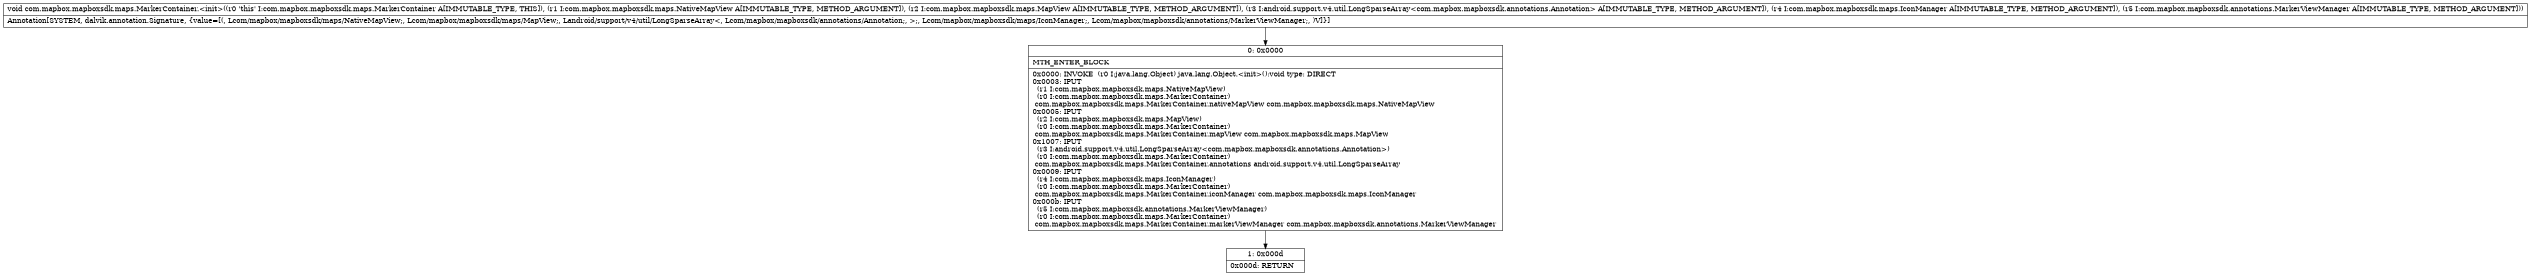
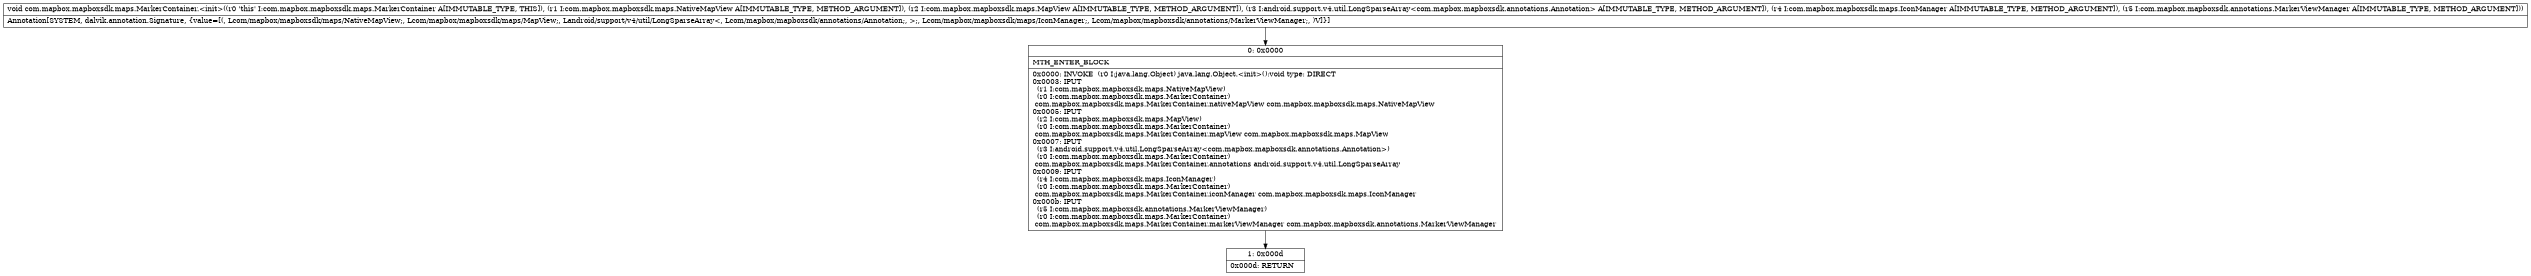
  digraph {
    node [shape=record]
-   n1 [label="{0\:\ 0x0000|MTH_ENTER_BLOCK\l|0x0000: INVOKE  (r0 I:java.lang.Object) java.lang.Object.\<init\>():void type: DIRECT \l0x0003: IPUT  \l  (r1 I:com.mapbox.mapboxsdk.maps.NativeMapView)\l  (r0 I:com.mapbox.mapboxsdk.maps.MarkerContainer)\l com.mapbox.mapboxsdk.maps.MarkerContainer.nativeMapView com.mapbox.mapboxsdk.maps.NativeMapView \l0x0005: IPUT  \l  (r2 I:com.mapbox.mapboxsdk.maps.MapView)\l  (r0 I:com.mapbox.mapboxsdk.maps.MarkerContainer)\l com.mapbox.mapboxsdk.maps.MarkerContainer.mapView com.mapbox.mapboxsdk.maps.MapView \l0x1007: IPUT  \l  (r3 I:android.support.v4.util.LongSparseArray\<com.mapbox.mapboxsdk.annotations.Annotation\>)\l  (r0 I:com.mapbox.mapboxsdk.maps.MarkerContainer)\l com.mapbox.mapboxsdk.maps.MarkerContainer.annotations android.support.v4.util.LongSparseArray \l0x0009: IPUT  \l  (r4 I:com.mapbox.mapboxsdk.maps.IconManager)\l  (r0 I:com.mapbox.mapboxsdk.maps.MarkerContainer)\l com.mapbox.mapboxsdk.maps.MarkerContainer.iconManager com.mapbox.mapboxsdk.maps.IconManager \l0x000b: IPUT  \l  (r5 I:com.mapbox.mapboxsdk.annotations.MarkerViewManager)\l  (r0 I:com.mapbox.mapboxsdk.maps.MarkerContainer)\l com.mapbox.mapboxsdk.maps.MarkerContainer.markerViewManager com.mapbox.mapboxsdk.annotations.MarkerViewManager \l}"]
+   n1 [label="{0\:\ 0x0000|MTH_ENTER_BLOCK\l|0x0000: INVOKE  (r0 I:java.lang.Object) java.lang.Object.\<init\>():void type: DIRECT \l0x0003: IPUT  \l  (r1 I:com.mapbox.mapboxsdk.maps.NativeMapView)\l  (r0 I:com.mapbox.mapboxsdk.maps.MarkerContainer)\l com.mapbox.mapboxsdk.maps.MarkerContainer.nativeMapView com.mapbox.mapboxsdk.maps.NativeMapView \l0x0005: IPUT  \l  (r2 I:com.mapbox.mapboxsdk.maps.MapView)\l  (r0 I:com.mapbox.mapboxsdk.maps.MarkerContainer)\l com.mapbox.mapboxsdk.maps.MarkerContainer.mapView com.mapbox.mapboxsdk.maps.MapView \l0x0007: IPUT  \l  (r3 I:android.support.v4.util.LongSparseArray\<com.mapbox.mapboxsdk.annotations.Annotation\>)\l  (r0 I:com.mapbox.mapboxsdk.maps.MarkerContainer)\l com.mapbox.mapboxsdk.maps.MarkerContainer.annotations android.support.v4.util.LongSparseArray \l0x0009: IPUT  \l  (r4 I:com.mapbox.mapboxsdk.maps.IconManager)\l  (r0 I:com.mapbox.mapboxsdk.maps.MarkerContainer)\l com.mapbox.mapboxsdk.maps.MarkerContainer.iconManager com.mapbox.mapboxsdk.maps.IconManager \l0x000b: IPUT  \l  (r5 I:com.mapbox.mapboxsdk.annotations.MarkerViewManager)\l  (r0 I:com.mapbox.mapboxsdk.maps.MarkerContainer)\l com.mapbox.mapboxsdk.maps.MarkerContainer.markerViewManager com.mapbox.mapboxsdk.annotations.MarkerViewManager \l}"]
    n2 [label="{1\:\ 0x000d|0x000d: RETURN   \l}"]
    n3 [label="{void com.mapbox.mapboxsdk.maps.MarkerContainer.\<init\>((r0 'this' I:com.mapbox.mapboxsdk.maps.MarkerContainer A[IMMUTABLE_TYPE, THIS]), (r1 I:com.mapbox.mapboxsdk.maps.NativeMapView A[IMMUTABLE_TYPE, METHOD_ARGUMENT]), (r2 I:com.mapbox.mapboxsdk.maps.MapView A[IMMUTABLE_TYPE, METHOD_ARGUMENT]), (r3 I:android.support.v4.util.LongSparseArray\<com.mapbox.mapboxsdk.annotations.Annotation\> A[IMMUTABLE_TYPE, METHOD_ARGUMENT]), (r4 I:com.mapbox.mapboxsdk.maps.IconManager A[IMMUTABLE_TYPE, METHOD_ARGUMENT]), (r5 I:com.mapbox.mapboxsdk.annotations.MarkerViewManager A[IMMUTABLE_TYPE, METHOD_ARGUMENT]))  | Annotation[SYSTEM, dalvik.annotation.Signature, \{value=[(, Lcom\/mapbox\/mapboxsdk\/maps\/NativeMapView;, Lcom\/mapbox\/mapboxsdk\/maps\/MapView;, Landroid\/support\/v4\/util\/LongSparseArray\<, Lcom\/mapbox\/mapboxsdk\/annotations\/Annotation;, \>;, Lcom\/mapbox\/mapboxsdk\/maps\/IconManager;, Lcom\/mapbox\/mapboxsdk\/annotations\/MarkerViewManager;, )V]\}]\l}"]
    n1 -> n2
    n3 -> n1
  }
